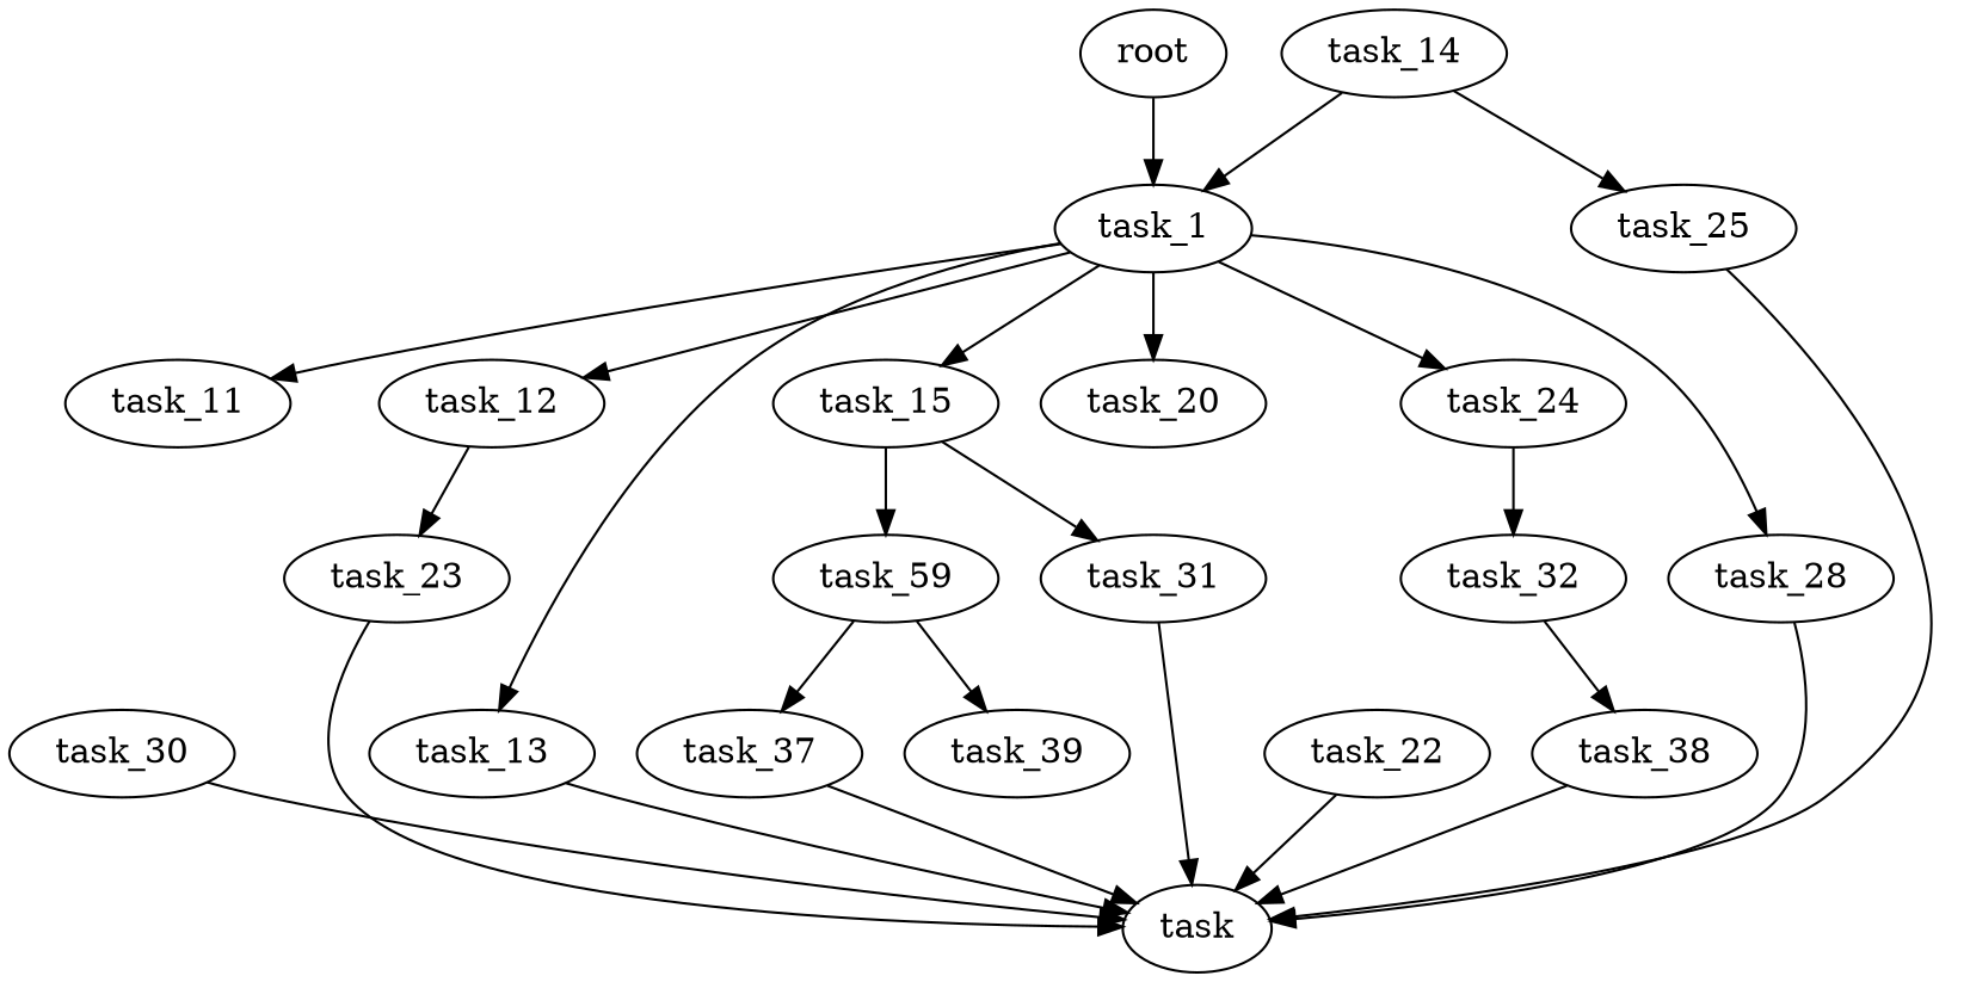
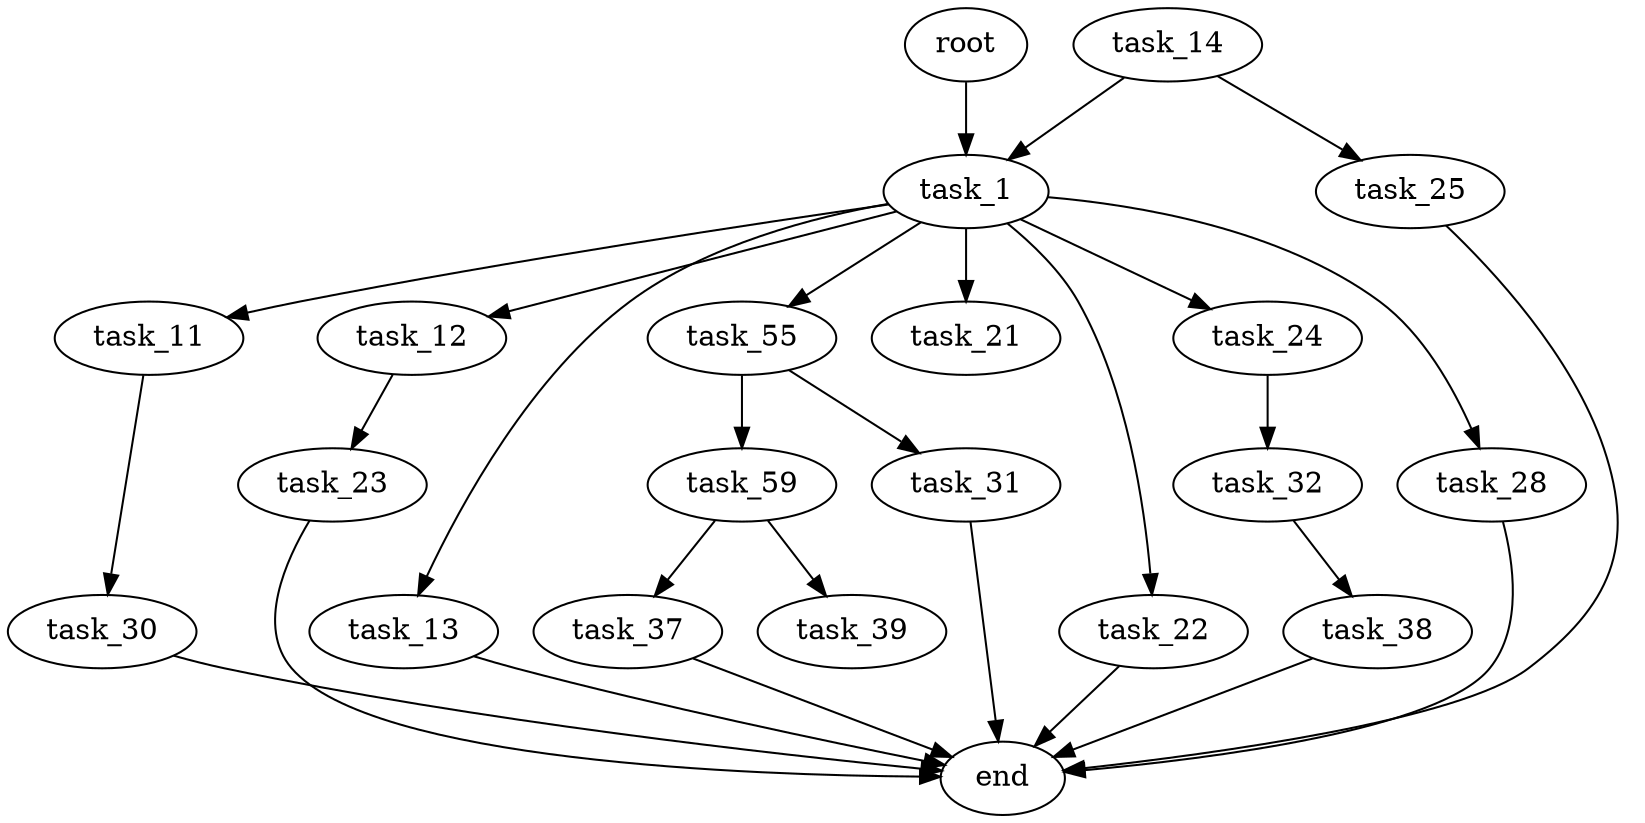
  digraph {
    root
    task_1
    task_11
    task_12
    task_13
-   task_15
-   task_21 [label=task_20]
+   task_15 [label=task_55]
+   task_21
    task_22
    task_24
    task_28
    task_30
    task_23
-   end [label=task]
+   end
    task_14
    task_25
    n16 [label=task_59]
    task_31
    task_32
    task_37
    task_39
    task_38
    root -> task_1
    task_1 -> task_11
    task_1 -> task_12
    task_1 -> task_13
    task_1 -> task_15
    task_1 -> task_21
+   task_1 -> task_22
    task_1 -> task_24
    task_1 -> task_28
+   task_11 -> task_30
    task_12 -> task_23
    task_13 -> end
    task_15 -> n16
    task_15 -> task_31
    task_22 -> end
    task_24 -> task_32
    task_28 -> end
    task_30 -> end
    task_23 -> end
    task_14 -> task_1
    task_14 -> task_25
    task_25 -> end
    n16 -> task_37
    n16 -> task_39
    task_31 -> end
    task_32 -> task_38
    task_37 -> end
    task_38 -> end
  }
